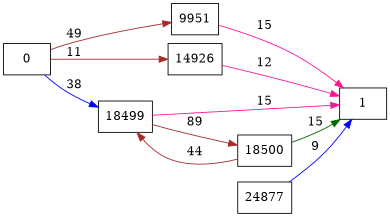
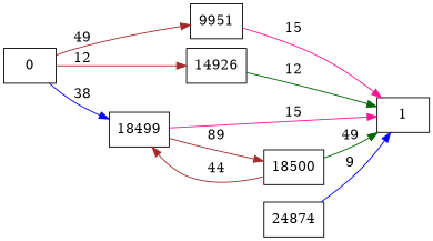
  digraph {
    rankdir=LR
    node [shape=rectangle]
    edge [color=brown]
    9951
    1
    14926
    18499
    18500
-   24874 [label=24877]
+   24874
    0
    9951 -> 1 [color=deeppink label=15]
-   14926 -> 1 [color=deeppink label=12]
+   14926 -> 1 [color=darkgreen label=12]
    18499 -> 1 [color=deeppink label=15]
    18499 -> 18500 [label=89]
-   18500 -> 1 [color=darkgreen label=15]
+   18500 -> 1 [color=darkgreen label=49]
    18500 -> 18499 [label=44]
    24874 -> 1 [color=blue label=9]
    0 -> 9951 [label=49]
-   0 -> 14926 [label=11]
+   0 -> 14926 [label=12]
    0 -> 18499 [color=blue label=38]
  }
